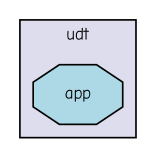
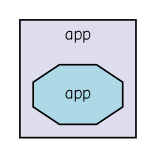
  digraph {
    compound=true
    fontname="Comic Neue"
    n1 [fillcolor=lightblue fontname="Comic Neue" fontsize=10 label=app pencolor=black shape=octagon style=filled]
    subgraph cluster_1 {
      bgcolor="#ddddee"
      fontsize=10
-     label=udt
+     label=app
      pencolor=black
      n1
    }
  }
